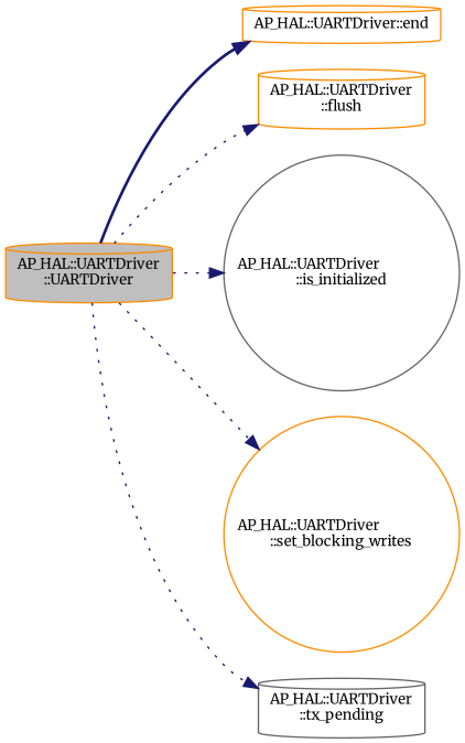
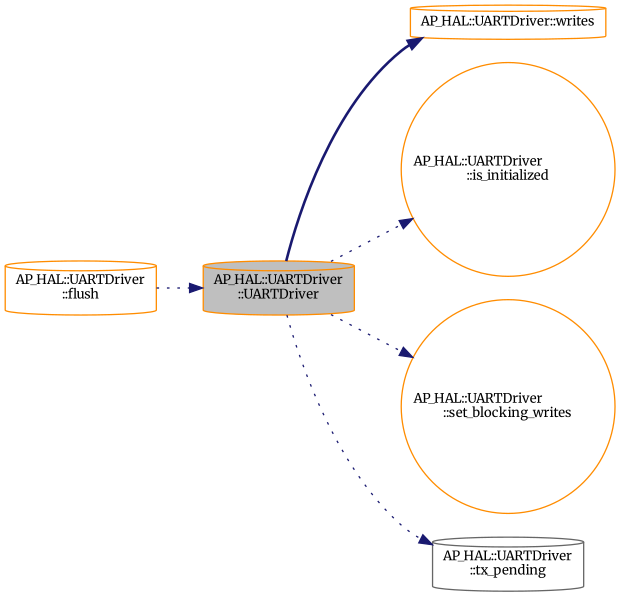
  digraph {
    fontname=Merriweather
    rankdir=LR
    node [color=darkorange fillcolor=white fontname=Merriweather fontsize=10 shape=cylinder style=filled]
    edge [color=midnightblue fontname=Merriweather fontsize=10 labelfontname=Helvetica labelfontsize=10 style=dotted]
    n1 [fillcolor=grey75 fontcolor=black height=0.2 label="AP_HAL::UARTDriver\l::UARTDriver" width=0.4]
-   n2 [height=0.2 label="AP_HAL::UARTDriver::end" width=0.4]
+   n2 [height=0.2 label="AP_HAL::UARTDriver::writes" width=0.4]
    n3 [height=0.2 label="AP_HAL::UARTDriver\l::flush" width=0.4]
-   n4 [color=gray40 height=0.2 label="AP_HAL::UARTDriver\l::is_initialized" shape=circle width=0.4]
+   n4 [height=0.2 label="AP_HAL::UARTDriver\l::is_initialized" shape=circle width=0.4]
    n5 [height=0.2 label="AP_HAL::UARTDriver\l::set_blocking_writes" shape=circle width=0.4]
    n6 [color=gray40 height=0.2 label="AP_HAL::UARTDriver\l::tx_pending" width=0.4]
    n1 -> n2 [style=bold]
-   n1 -> n3
+   n3 -> n1
    n1 -> n4
    n1 -> n5
    n1 -> n6
  }
